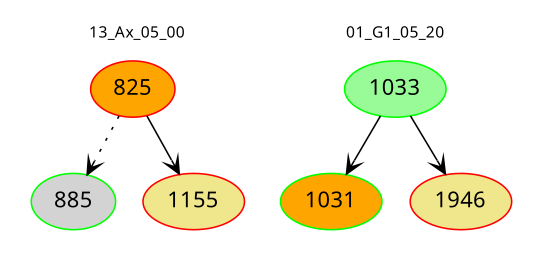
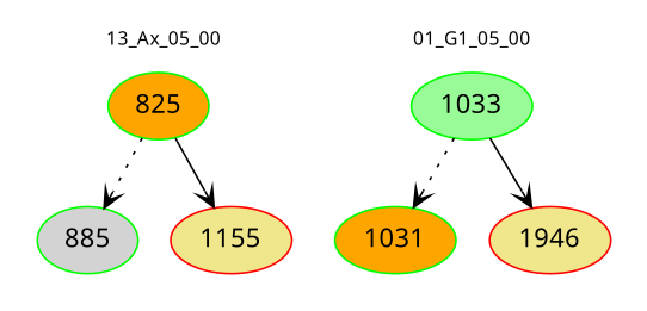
  digraph {
    fontname="Noto Sans"
    node [color=green fillcolor=orange fontname="Noto Sans" style=filled]
    edge [arrowhead=vee color=black fontname="Noto Sans" style=dotted]
-   n1 [color=red label=825]
+   n1 [label=825]
    n2 [fillcolor=lightgrey label=885]
    n3 [color=red fillcolor=khaki label=1155]
    n4 [fillcolor=palegreen label=1033]
    n5 [label=1031]
    n6 [color=red fillcolor=khaki label=1946]
    subgraph cluster_1 {
      color=white
      fontsize=10
      label="13_Ax_05_00"
      n1
      n2
      n3
    }
    subgraph cluster_2 {
      color=white
      fontsize=10
-     label="01_G1_05_20"
+     label="01_G1_05_00"
      n4
      n5
      n6
    }
    n1 -> n2
    n1 -> n3 [style=solid]
-   n4 -> n5 [style=solid]
+   n4 -> n5
    n4 -> n6 [style=solid]
  }
